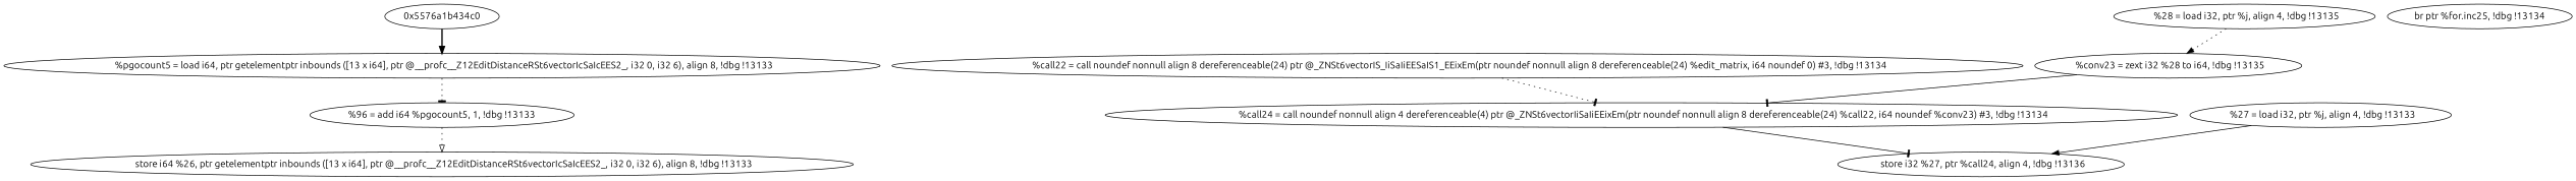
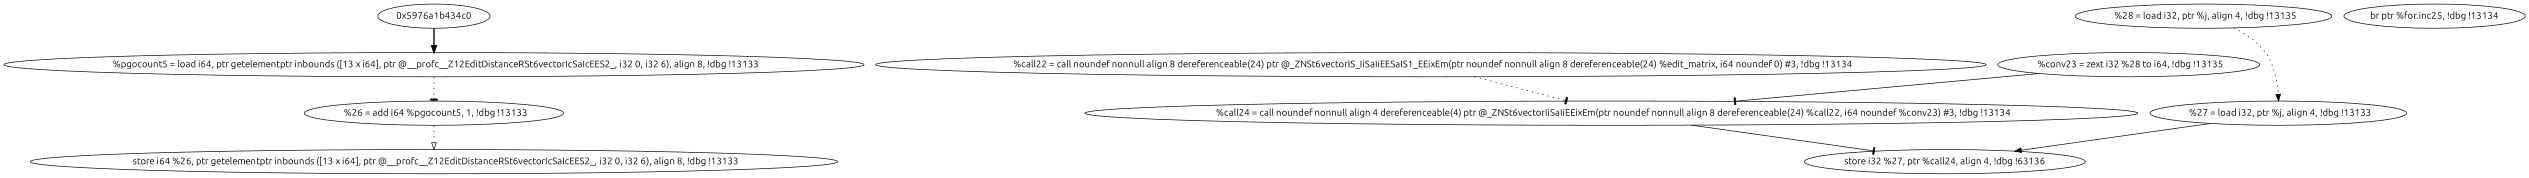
  digraph {
    fontname=Ubuntu
    node [fontname=Ubuntu]
    edge [arrowhead=tee fontname=Ubuntu style=dotted]
    n1 [label="  %pgocount5 = load i64, ptr getelementptr inbounds ([13 x i64], ptr @__profc__Z12EditDistanceRSt6vectorIcSaIcEES2_, i32 0, i32 6), align 8, !dbg !13133"]
-   n2 [label="%96 = add i64 %pgocount5, 1, !dbg !13133"]
+   n2 [label="  %26 = add i64 %pgocount5, 1, !dbg !13133"]
    n3 [label="  store i64 %26, ptr getelementptr inbounds ([13 x i64], ptr @__profc__Z12EditDistanceRSt6vectorIcSaIcEES2_, i32 0, i32 6), align 8, !dbg !13133"]
    n4 [label="  %27 = load i32, ptr %j, align 4, !dbg !13133"]
-   n5 [label="  store i32 %27, ptr %call24, align 4, !dbg !13136"]
+   n5 [label="store i32 %27, ptr %call24, align 4, !dbg !63136"]
    n6 [label="  %call22 = call noundef nonnull align 8 dereferenceable(24) ptr @_ZNSt6vectorIS_IiSaIiEESaIS1_EEixEm(ptr noundef nonnull align 8 dereferenceable(24) %edit_matrix, i64 noundef 0) #3, !dbg !13134"]
    n7 [label="  %call24 = call noundef nonnull align 4 dereferenceable(4) ptr @_ZNSt6vectorIiSaIiEEixEm(ptr noundef nonnull align 8 dereferenceable(24) %call22, i64 noundef %conv23) #3, !dbg !13134"]
    n8 [label="  %28 = load i32, ptr %j, align 4, !dbg !13135"]
    n9 [label="  %conv23 = zext i32 %28 to i64, !dbg !13135"]
    n10 [label="br ptr %for.inc25, !dbg !13134"]
-   "0x5576a1b434c0"
+   "0x5576a1b434c0" [label="0x5976a1b434c0"]
    n1 -> n2
    n2 -> n3 [arrowhead=onormal]
    n4 -> n5 [arrowhead=normal style=solid]
    n6 -> n7
    n7 -> n5 [style=solid]
-   n8 -> n9 [arrowhead=normal]
+   n8 -> n4 [arrowhead=normal]
    n9 -> n7 [style=solid]
    "0x5576a1b434c0" -> n1 [arrowhead=normal style=bold]
  }
